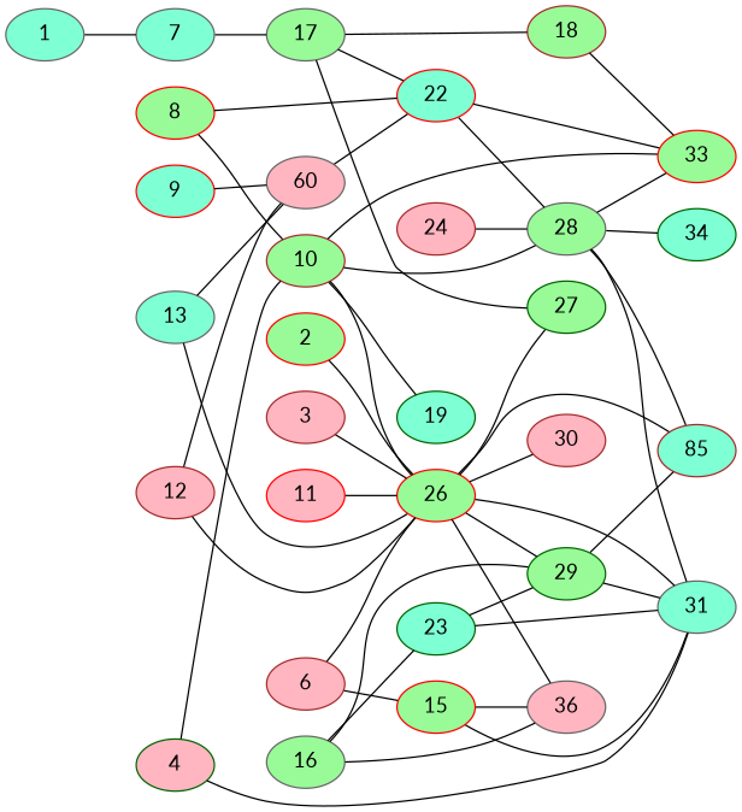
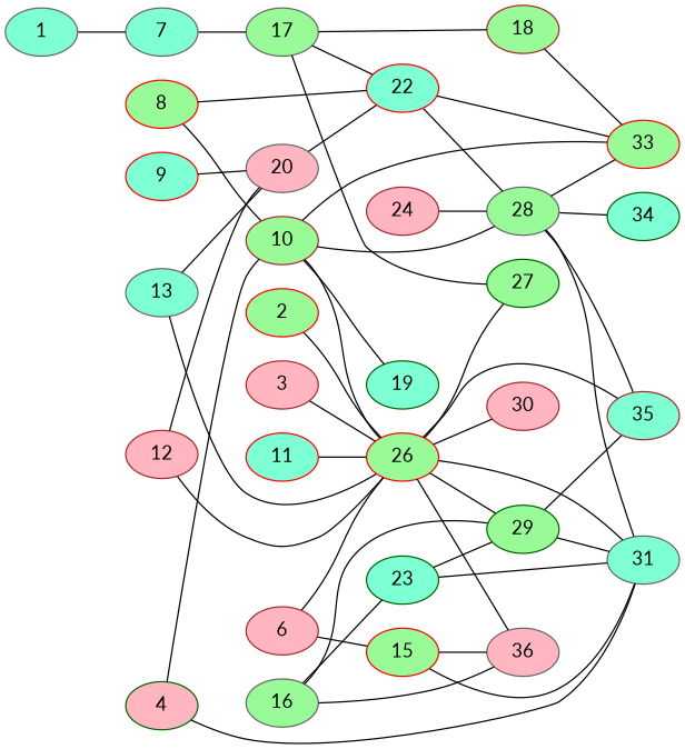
  graph {
    fontname=Lato
    rankdir=LR
    node [color=gray40 fillcolor=palegreen fontname=Lato style=filled]
    edge [fontname=Lato weight=1.0]
    1 [fillcolor=aquamarine]
    7 [fillcolor=aquamarine]
    17
    2 [color=red]
    26 [color=red]
    31 [fillcolor=aquamarine]
    36 [fillcolor=lightpink]
    29 [color=darkgreen]
    27 [color=darkgreen]
    30 [color=brown fillcolor=lightpink]
-   35 [color=brown fillcolor=aquamarine label=85]
+   35 [color=brown fillcolor=aquamarine]
    3 [color=brown fillcolor=lightpink]
    4 [color=darkgreen fillcolor=lightpink]
    10 [color=brown]
    19 [color=darkgreen fillcolor=aquamarine]
    28
    33 [color=red]
    6 [color=brown fillcolor=lightpink]
    15 [color=red]
    22 [color=red fillcolor=aquamarine]
    18 [color=brown]
    8 [color=red]
    9 [color=red fillcolor=aquamarine]
-   20 [fillcolor=lightpink label=60]
+   20 [fillcolor=lightpink]
    34 [color=darkgreen fillcolor=aquamarine]
-   11 [color=red fillcolor=lightpink]
+   11 [color=red fillcolor=aquamarine]
    12 [color=brown fillcolor=lightpink]
    13 [fillcolor=aquamarine]
    16
    23 [color=darkgreen fillcolor=aquamarine]
    24 [color=brown fillcolor=lightpink]
    1 -- 7
    7 -- 17 [weight=2.0]
    17 -- 27
    17 -- 22
    17 -- 18
    2 -- 26
    26 -- 31
    26 -- 36
    26 -- 29
    26 -- 27
    26 -- 30
    26 -- 35
    29 -- 31
    29 -- 35 [weight=2.0]
    3 -- 26
    4 -- 31
    4 -- 10
    10 -- 26
    10 -- 19
    10 -- 28
    10 -- 33
    28 -- 31
    28 -- 35
    28 -- 33 [weight=2.0]
    28 -- 34
    6 -- 26
    6 -- 15
    15 -- 31
    15 -- 36
    22 -- 28
    22 -- 33
    18 -- 33
    8 -- 10
    8 -- 22
    9 -- 20
    20 -- 22
    11 -- 26
    12 -- 26
    12 -- 20
    13 -- 26
    13 -- 20
    16 -- 36
    16 -- 29
    16 -- 23
    23 -- 31
    23 -- 29
    24 -- 28
  }
